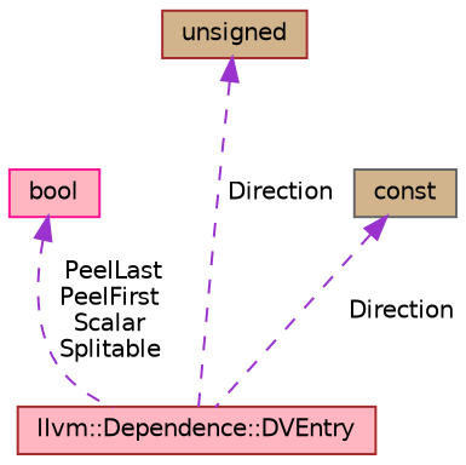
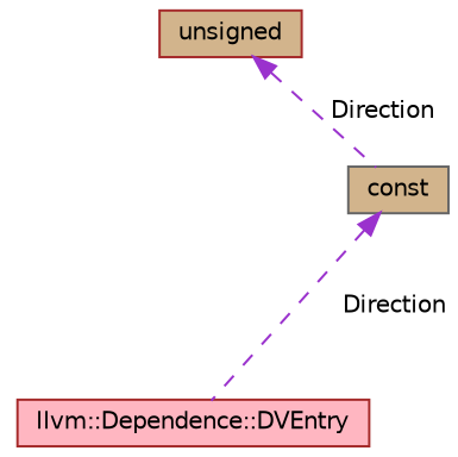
  digraph {
    node [color=brown fillcolor=lightpink fontname=Helvetica fontsize=10 shape=record style=filled]
    edge [color=darkorchid3 dir=back fontname=Helvetica fontsize=10 labelfontname=Helvetica labelfontsize=10 style=dashed]
    n1 [fontcolor=black height=0.2 label="llvm::Dependence::DVEntry" width=0.4]
-   n2 [color=deeppink height=0.2 label=bool width=0.4]
    n3 [color=gray40 fillcolor=tan height=0.2 label=const width=0.4]
    n4 [fillcolor=tan height=0.2 label=unsigned width=0.4]
-   n2 -> n1 [label=" PeelLast\nPeelFirst\nScalar\nSplitable"]
    n3 -> n1 [label=" Direction"]
-   n4 -> n1 [label=" Direction"]
+   n4 -> n3 [label=" Direction"]
  }
